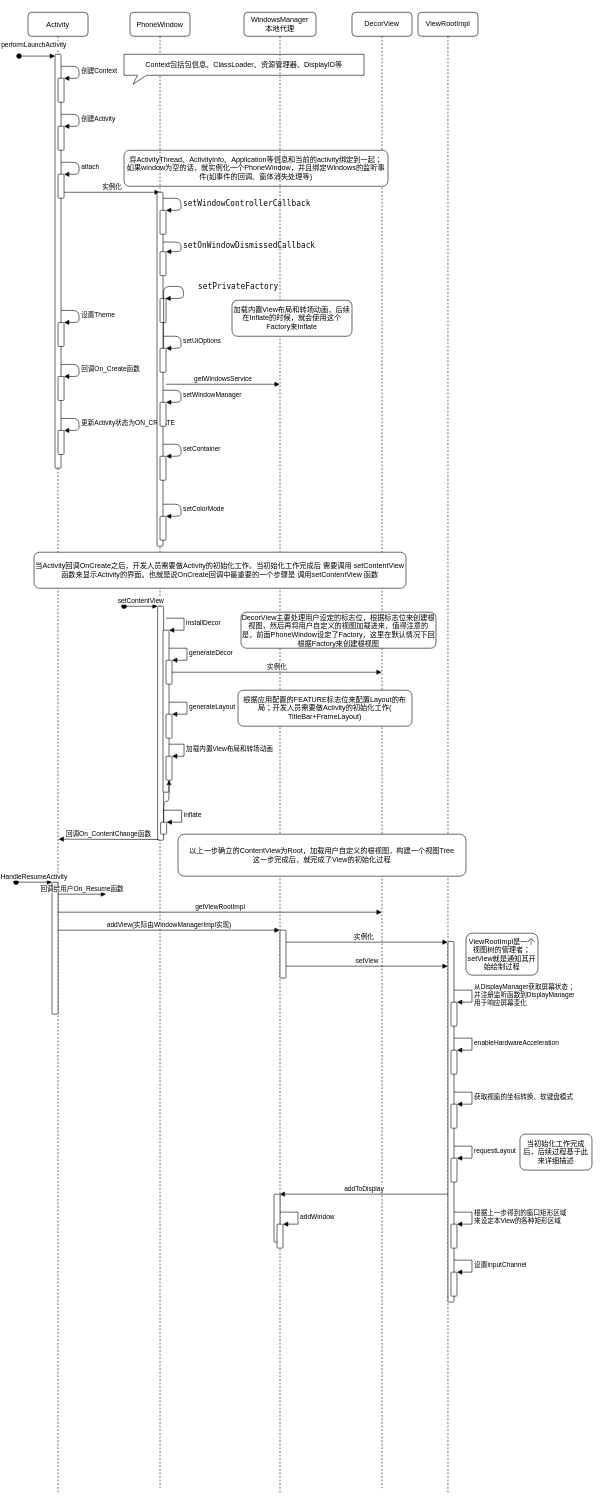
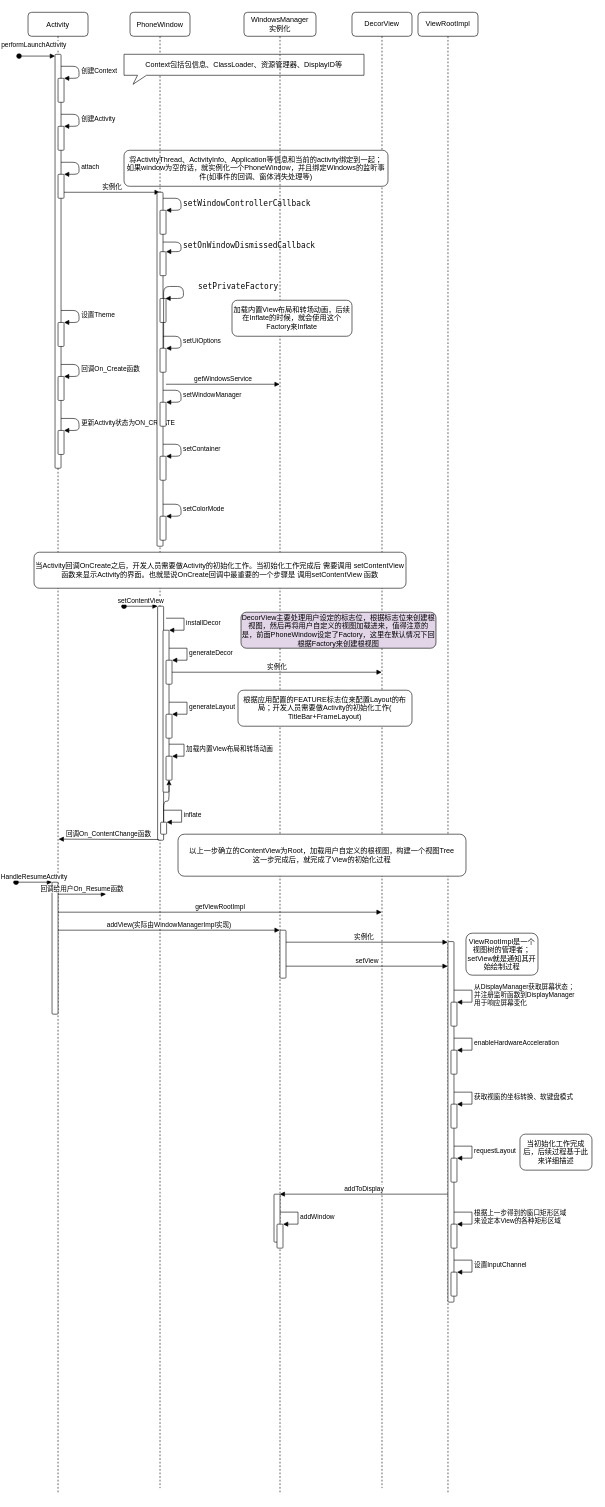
  <mxCell id="0" />
  <mxCell id="1" style="" parent="0" />
  <mxCell id="2" value="DecorView" style="shape=umlLifeline;perimeter=lifelinePerimeter;whiteSpace=wrap;html=1;container=1;collapsible=0;recursiveResize=0;outlineConnect=0;rounded=1;" vertex="1" parent="1"><mxGeometry x="580" y="20" width="100" height="2460" as="geometry" /></mxCell>
  <mxCell id="3" value="将ActivityThread、ActivityInfo、Application等信息和当前的activity绑定到一起；&lt;br&gt;如果window为空的话，就实例化一个PhoneWindow，并且绑定Windows的监听事件(如事件的回调、窗体消失处理等)" style="rounded=1;whiteSpace=wrap;html=1;" vertex="1" parent="1"><mxGeometry x="200" y="250" width="440" height="60" as="geometry" /></mxCell>
  <mxCell id="4" value="Activity" style="shape=umlLifeline;perimeter=lifelinePerimeter;container=1;collapsible=0;recursiveResize=0;rounded=1;shadow=0;strokeWidth=1;" parent="1" vertex="1"><mxGeometry x="40" y="20" width="100" height="2470" as="geometry" /></mxCell>
  <mxCell id="5" value="" style="points=[];perimeter=orthogonalPerimeter;rounded=1;shadow=0;strokeWidth=1;" parent="4" vertex="1"><mxGeometry x="45" y="70" width="10" height="690" as="geometry" /></mxCell>
  <mxCell id="6" value="performLaunchActivity" style="verticalAlign=bottom;startArrow=oval;endArrow=block;startSize=8;shadow=0;strokeWidth=1;" parent="4" edge="1"><mxGeometry x="-0.167" y="10" relative="1" as="geometry"><mxPoint x="-15" y="73" as="sourcePoint" /><mxPoint x="45" y="73" as="targetPoint" /><mxPoint as="offset" /></mxGeometry></mxCell>
  <mxCell id="7" value="" style="html=1;points=[];perimeter=orthogonalPerimeter;rounded=1;" vertex="1" parent="4"><mxGeometry x="50" y="110" width="10" height="40" as="geometry" /></mxCell>
  <mxCell id="8" value="创建Context" style="edgeStyle=orthogonalEdgeStyle;html=1;align=left;spacingLeft=2;endArrow=block;rounded=1;entryX=1;entryY=0;" edge="1" target="7" parent="4"><mxGeometry relative="1" as="geometry"><mxPoint x="55" y="90" as="sourcePoint" /><Array as="points"><mxPoint x="85" y="90" /></Array></mxGeometry></mxCell>
  <mxCell id="9" value="" style="html=1;points=[];perimeter=orthogonalPerimeter;rounded=1;" vertex="1" parent="4"><mxGeometry x="50" y="190" width="10" height="40" as="geometry" /></mxCell>
  <mxCell id="10" value="创建Activity" style="edgeStyle=orthogonalEdgeStyle;html=1;align=left;spacingLeft=2;endArrow=block;rounded=1;entryX=1;entryY=0;" edge="1" target="9" parent="4"><mxGeometry relative="1" as="geometry"><mxPoint x="55" y="170" as="sourcePoint" /><Array as="points"><mxPoint x="85" y="170" /></Array></mxGeometry></mxCell>
  <mxCell id="11" value="" style="html=1;points=[];perimeter=orthogonalPerimeter;rounded=1;" vertex="1" parent="4"><mxGeometry x="50" y="270" width="10" height="40" as="geometry" /></mxCell>
  <mxCell id="12" value="attach" style="edgeStyle=orthogonalEdgeStyle;html=1;align=left;spacingLeft=2;endArrow=block;rounded=1;entryX=1;entryY=0;" edge="1" target="11" parent="4"><mxGeometry relative="1" as="geometry"><mxPoint x="55" y="250" as="sourcePoint" /><Array as="points"><mxPoint x="85" y="250" /></Array></mxGeometry></mxCell>
  <mxCell id="13" value="" style="html=1;points=[];perimeter=orthogonalPerimeter;rounded=1;" vertex="1" parent="4"><mxGeometry x="50" y="517" width="10" height="40" as="geometry" /></mxCell>
  <mxCell id="14" value="设置Theme" style="edgeStyle=orthogonalEdgeStyle;html=1;align=left;spacingLeft=2;endArrow=block;rounded=1;entryX=1;entryY=0;" edge="1" target="13" parent="4"><mxGeometry relative="1" as="geometry"><mxPoint x="55" y="497" as="sourcePoint" /><Array as="points"><mxPoint x="85" y="497" /></Array></mxGeometry></mxCell>
  <mxCell id="15" value="" style="html=1;points=[];perimeter=orthogonalPerimeter;rounded=1;" vertex="1" parent="4"><mxGeometry x="50" y="607" width="10" height="40" as="geometry" /></mxCell>
  <mxCell id="16" value="回调On_Create函数" style="edgeStyle=orthogonalEdgeStyle;html=1;align=left;spacingLeft=2;endArrow=block;rounded=1;entryX=1;entryY=0;" edge="1" target="15" parent="4"><mxGeometry relative="1" as="geometry"><mxPoint x="55" y="587" as="sourcePoint" /><Array as="points"><mxPoint x="85" y="587" /></Array></mxGeometry></mxCell>
  <mxCell id="17" value="" style="html=1;points=[];perimeter=orthogonalPerimeter;rounded=1;" vertex="1" parent="4"><mxGeometry x="50" y="697" width="10" height="40" as="geometry" /></mxCell>
  <mxCell id="18" value="更新Activity状态为ON_CREATE" style="edgeStyle=orthogonalEdgeStyle;html=1;align=left;spacingLeft=2;endArrow=block;rounded=1;entryX=1;entryY=0;" edge="1" target="17" parent="4"><mxGeometry relative="1" as="geometry"><mxPoint x="55" y="677" as="sourcePoint" /><Array as="points"><mxPoint x="85" y="677" /></Array></mxGeometry></mxCell>
  <mxCell id="19" value="实例化" style="html=1;verticalAlign=bottom;endArrow=block;rounded=1;" edge="1" parent="4" target="20"><mxGeometry width="80" relative="1" as="geometry"><mxPoint x="60" y="300" as="sourcePoint" /><mxPoint x="140" y="300" as="targetPoint" /></mxGeometry></mxCell>
  <mxCell id="20" value="PhoneWindow" style="shape=umlLifeline;perimeter=lifelinePerimeter;container=1;collapsible=0;recursiveResize=0;rounded=1;shadow=0;strokeWidth=1;" parent="1" vertex="1"><mxGeometry x="210" y="20" width="100" height="2460" as="geometry" /></mxCell>
  <mxCell id="21" value="" style="html=1;points=[];perimeter=orthogonalPerimeter;rounded=1;" vertex="1" parent="20"><mxGeometry x="45" y="300" width="10" height="590" as="geometry" /></mxCell>
  <mxCell id="22" value="" style="html=1;points=[];perimeter=orthogonalPerimeter;rounded=1;" vertex="1" parent="20"><mxGeometry x="50" y="330" width="10" height="40" as="geometry" /></mxCell>
  <mxCell id="23" value="&lt;pre style=&quot;color: rgb(8 , 8 , 8) ; font-family: &amp;#34;jetbrains mono&amp;#34; , monospace ; font-size: 9.8pt&quot;&gt;setWindowControllerCallback&lt;/pre&gt;" style="edgeStyle=orthogonalEdgeStyle;html=1;align=left;spacingLeft=2;endArrow=block;rounded=1;entryX=1;entryY=0;" edge="1" target="22" parent="20"><mxGeometry relative="1" as="geometry"><mxPoint x="55" y="310" as="sourcePoint" /><Array as="points"><mxPoint x="85" y="310" /></Array></mxGeometry></mxCell>
  <mxCell id="24" value="" style="html=1;points=[];perimeter=orthogonalPerimeter;rounded=1;" vertex="1" parent="20"><mxGeometry x="50" y="399" width="10" height="40" as="geometry" /></mxCell>
  <mxCell id="25" value="&lt;pre style=&quot;color: rgb(8 , 8 , 8) ; font-family: &amp;#34;jetbrains mono&amp;#34; , monospace ; font-size: 9.8pt&quot;&gt;setOnWindowDismissedCallback&lt;/pre&gt;" style="edgeStyle=orthogonalEdgeStyle;html=1;align=left;spacingLeft=2;endArrow=block;rounded=1;entryX=1;entryY=0;" edge="1" target="24" parent="20"><mxGeometry relative="1" as="geometry"><mxPoint x="55" y="383" as="sourcePoint" /><Array as="points"><mxPoint x="85" y="383" /></Array></mxGeometry></mxCell>
  <mxCell id="26" value="" style="html=1;points=[];perimeter=orthogonalPerimeter;rounded=1;" vertex="1" parent="20"><mxGeometry x="50" y="477" width="10" height="40" as="geometry" /></mxCell>
  <mxCell id="27" value="&lt;pre style=&quot;color: rgb(8 , 8 , 8) ; font-family: &amp;#34;jetbrains mono&amp;#34; , monospace ; font-size: 9.8pt&quot;&gt;setPrivateFactory&lt;/pre&gt;" style="edgeStyle=orthogonalEdgeStyle;html=1;align=left;spacingLeft=2;endArrow=block;rounded=1;entryX=1;entryY=0;exitX=1.2;exitY=0.628;exitDx=0;exitDy=0;exitPerimeter=0;" edge="1" parent="20"><mxGeometry x="0.506" y="21" relative="1" as="geometry"><mxPoint x="56" y="576.32" as="sourcePoint" /><Array as="points"><mxPoint x="89" y="457" /><mxPoint x="89" y="477" /></Array><mxPoint x="59" y="477" as="targetPoint" /><mxPoint as="offset" /></mxGeometry></mxCell>
  <mxCell id="28" value="" style="html=1;points=[];perimeter=orthogonalPerimeter;rounded=1;" vertex="1" parent="20"><mxGeometry x="50" y="560" width="10" height="40" as="geometry" /></mxCell>
  <mxCell id="29" value="setUiOptions" style="edgeStyle=orthogonalEdgeStyle;html=1;align=left;spacingLeft=2;endArrow=block;rounded=1;entryX=1;entryY=0;" edge="1" target="28" parent="20"><mxGeometry relative="1" as="geometry"><mxPoint x="55" y="540" as="sourcePoint" /><Array as="points"><mxPoint x="85" y="540" /></Array></mxGeometry></mxCell>
  <mxCell id="30" value="" style="html=1;points=[];perimeter=orthogonalPerimeter;rounded=1;" vertex="1" parent="20"><mxGeometry x="50" y="650" width="10" height="40" as="geometry" /></mxCell>
  <mxCell id="31" value="setWindowManager" style="edgeStyle=orthogonalEdgeStyle;html=1;align=left;spacingLeft=2;endArrow=block;rounded=1;entryX=1;entryY=0;" edge="1" target="30" parent="20"><mxGeometry relative="1" as="geometry"><mxPoint x="55" y="630" as="sourcePoint" /><Array as="points"><mxPoint x="85" y="630" /></Array></mxGeometry></mxCell>
  <mxCell id="32" value="" style="html=1;points=[];perimeter=orthogonalPerimeter;rounded=1;" vertex="1" parent="20"><mxGeometry x="50" y="740" width="10" height="40" as="geometry" /></mxCell>
  <mxCell id="33" value="setContainer" style="edgeStyle=orthogonalEdgeStyle;html=1;align=left;spacingLeft=2;endArrow=block;rounded=1;entryX=1;entryY=0;" edge="1" target="32" parent="20"><mxGeometry relative="1" as="geometry"><mxPoint x="55" y="720" as="sourcePoint" /><Array as="points"><mxPoint x="85" y="720" /></Array></mxGeometry></mxCell>
  <mxCell id="34" value="" style="html=1;points=[];perimeter=orthogonalPerimeter;rounded=1;" vertex="1" parent="20"><mxGeometry x="50" y="840" width="10" height="40" as="geometry" /></mxCell>
  <mxCell id="35" value="setColorMode" style="edgeStyle=orthogonalEdgeStyle;html=1;align=left;spacingLeft=2;endArrow=block;rounded=1;entryX=1;entryY=0;" edge="1" target="34" parent="20"><mxGeometry relative="1" as="geometry"><mxPoint x="55" y="820" as="sourcePoint" /><Array as="points"><mxPoint x="85" y="820" /></Array></mxGeometry></mxCell>
  <mxCell id="36" value="getWindowsService" style="html=1;verticalAlign=bottom;endArrow=block;rounded=1;" edge="1" parent="20" target="38"><mxGeometry width="80" relative="1" as="geometry"><mxPoint x="60" y="620" as="sourcePoint" /><mxPoint x="140" y="620" as="targetPoint" /></mxGeometry></mxCell>
  <mxCell id="37" value="Context包括包信息、ClassLoader、资源管理器、DisplayID等" style="whiteSpace=wrap;html=1;shape=mxgraph.basic.rectCallout;dx=30;dy=15;boundedLbl=1;rounded=1;" vertex="1" parent="1"><mxGeometry x="200" y="90" width="400" height="50" as="geometry" /></mxCell>
- <mxCell id="38" value="WindowsManager&lt;br&gt;本地代理" style="shape=umlLifeline;perimeter=lifelinePerimeter;whiteSpace=wrap;html=1;container=1;collapsible=0;recursiveResize=0;outlineConnect=0;rounded=1;" vertex="1" parent="1"><mxGeometry x="400" y="20" width="120" height="2470" as="geometry" /></mxCell>
+ <mxCell id="38" value="WindowsManager&lt;br&gt;实例化" style="shape=umlLifeline;perimeter=lifelinePerimeter;whiteSpace=wrap;html=1;container=1;collapsible=0;recursiveResize=0;outlineConnect=0;rounded=1;" vertex="1" parent="1"><mxGeometry x="400" y="20" width="120" height="2470" as="geometry" /></mxCell>
  <mxCell id="39" value="加载内置View布局和转场动画，后续在Inflate的时候，就会使用这个Factory来Inflate" style="rounded=1;whiteSpace=wrap;html=1;" vertex="1" parent="38"><mxGeometry x="-20" y="480" width="200" height="60" as="geometry" /></mxCell>
  <mxCell id="40" value="ViewRootImpl" style="shape=umlLifeline;perimeter=lifelinePerimeter;whiteSpace=wrap;html=1;container=1;collapsible=0;recursiveResize=0;outlineConnect=0;rounded=1;" vertex="1" parent="1"><mxGeometry x="690" y="20" width="100" height="2470" as="geometry" /></mxCell>
  <mxCell id="41" value="Layer1" style="" parent="0" />
  <mxCell id="42" value="" style="html=1;points=[];perimeter=orthogonalPerimeter;rounded=1;" vertex="1" parent="41"><mxGeometry x="256" y="1010" width="10" height="390" as="geometry" /></mxCell>
  <mxCell id="43" value="setContentView" style="html=1;verticalAlign=bottom;startArrow=oval;endArrow=block;startSize=8;rounded=1;" edge="1" target="42" parent="41"><mxGeometry relative="1" as="geometry"><mxPoint x="200" y="1010" as="sourcePoint" /></mxGeometry></mxCell>
  <mxCell id="44" value="" style="html=1;points=[];perimeter=orthogonalPerimeter;rounded=1;" vertex="1" parent="41"><mxGeometry x="265" y="1050" width="10" height="270" as="geometry" /></mxCell>
  <mxCell id="45" value="installDecor" style="edgeStyle=orthogonalEdgeStyle;html=1;align=left;spacingLeft=2;endArrow=block;rounded=0;entryX=1;entryY=0;" edge="1" target="44" parent="41"><mxGeometry relative="1" as="geometry"><mxPoint x="270" y="1030" as="sourcePoint" /><Array as="points"><mxPoint x="300" y="1030" /></Array></mxGeometry></mxCell>
  <mxCell id="46" value="" style="html=1;points=[];perimeter=orthogonalPerimeter;rounded=1;" vertex="1" parent="41"><mxGeometry x="270" y="1100" width="10" height="40" as="geometry" /></mxCell>
  <mxCell id="47" value="generateDecor" style="edgeStyle=orthogonalEdgeStyle;html=1;align=left;spacingLeft=2;endArrow=block;rounded=0;entryX=1;entryY=0;" edge="1" target="46" parent="41"><mxGeometry relative="1" as="geometry"><mxPoint x="275" y="1080" as="sourcePoint" /><Array as="points"><mxPoint x="305" y="1080" /></Array></mxGeometry></mxCell>
  <mxCell id="48" value="实例化" style="html=1;verticalAlign=bottom;endArrow=block;rounded=1;" edge="1" parent="41" target="2"><mxGeometry width="80" relative="1" as="geometry"><mxPoint x="280" y="1120" as="sourcePoint" /><mxPoint x="360" y="1120" as="targetPoint" /></mxGeometry></mxCell>
  <mxCell id="49" value="" style="html=1;points=[];perimeter=orthogonalPerimeter;rounded=1;" vertex="1" parent="41"><mxGeometry x="270" y="1190" width="10" height="40" as="geometry" /></mxCell>
  <mxCell id="50" value="generateLayout" style="edgeStyle=orthogonalEdgeStyle;html=1;align=left;spacingLeft=2;endArrow=block;rounded=0;entryX=1;entryY=0;" edge="1" target="49" parent="41"><mxGeometry relative="1" as="geometry"><mxPoint x="275" y="1170" as="sourcePoint" /><Array as="points"><mxPoint x="305" y="1170" /></Array></mxGeometry></mxCell>
  <mxCell id="51" value="" style="html=1;points=[];perimeter=orthogonalPerimeter;rounded=1;" vertex="1" parent="41"><mxGeometry x="270" y="1260" width="10" height="40" as="geometry" /></mxCell>
  <mxCell id="52" value="加载内置View布局和转场动画" style="edgeStyle=orthogonalEdgeStyle;html=1;align=left;spacingLeft=2;endArrow=block;rounded=0;entryX=1;entryY=0;" edge="1" target="51" parent="41"><mxGeometry relative="1" as="geometry"><mxPoint x="275" y="1240" as="sourcePoint" /><Array as="points"><mxPoint x="300" y="1240" /></Array></mxGeometry></mxCell>
  <mxCell id="53" value="" style="edgeStyle=orthogonalEdgeStyle;rounded=1;orthogonalLoop=1;jettySize=auto;html=1;" edge="1" parent="41" source="54" target="51"><mxGeometry relative="1" as="geometry" /></mxCell>
  <mxCell id="54" value="" style="html=1;points=[];perimeter=orthogonalPerimeter;rounded=1;" vertex="1" parent="41"><mxGeometry x="261" y="1370" width="10" height="20" as="geometry" /></mxCell>
  <mxCell id="55" value="inflate" style="edgeStyle=orthogonalEdgeStyle;html=1;align=left;spacingLeft=2;endArrow=block;rounded=0;entryX=1;entryY=0;" edge="1" target="54" parent="41"><mxGeometry relative="1" as="geometry"><mxPoint x="266" y="1350" as="sourcePoint" /><Array as="points"><mxPoint x="296" y="1350" /></Array></mxGeometry></mxCell>
  <mxCell id="56" value="回调On_ContentChange函数" style="html=1;verticalAlign=bottom;endArrow=block;rounded=1;entryX=0.51;entryY=0.558;entryDx=0;entryDy=0;entryPerimeter=0;exitX=0.2;exitY=0.997;exitDx=0;exitDy=0;exitPerimeter=0;" edge="1" parent="41" source="42" target="4"><mxGeometry width="80" relative="1" as="geometry"><mxPoint x="400" y="1450" as="sourcePoint" /><mxPoint x="480" y="1450" as="targetPoint" /></mxGeometry></mxCell>
  <mxCell id="57" value="" style="html=1;points=[];perimeter=orthogonalPerimeter;rounded=1;" vertex="1" parent="41"><mxGeometry x="80" y="1470" width="10" height="220" as="geometry" /></mxCell>
  <mxCell id="58" value="HandleResumeActivity" style="html=1;verticalAlign=bottom;startArrow=oval;endArrow=block;startSize=8;rounded=1;" edge="1" target="57" parent="41"><mxGeometry relative="1" as="geometry"><mxPoint x="20" y="1470" as="sourcePoint" /></mxGeometry></mxCell>
  <mxCell id="59" value="回调给用户On_Resume函数" style="html=1;verticalAlign=bottom;endArrow=block;rounded=1;" edge="1" parent="41"><mxGeometry width="80" relative="1" as="geometry"><mxPoint x="90" y="1490" as="sourcePoint" /><mxPoint x="170" y="1490" as="targetPoint" /></mxGeometry></mxCell>
  <mxCell id="60" value="getViewRootImpl" style="html=1;verticalAlign=bottom;endArrow=block;rounded=1;" edge="1" parent="41" target="2"><mxGeometry width="80" relative="1" as="geometry"><mxPoint x="90" y="1520" as="sourcePoint" /><mxPoint x="170" y="1520" as="targetPoint" /></mxGeometry></mxCell>
  <mxCell id="61" value="addView(实际由WindowManagerImpl实现)" style="html=1;verticalAlign=bottom;endArrow=block;rounded=1;" edge="1" parent="41" target="38"><mxGeometry width="80" relative="1" as="geometry"><mxPoint x="90" y="1550" as="sourcePoint" /><mxPoint x="170" y="1550" as="targetPoint" /></mxGeometry></mxCell>
  <mxCell id="62" value="实例化" style="html=1;verticalAlign=bottom;endArrow=block;rounded=1;" edge="1" parent="41" target="40"><mxGeometry width="80" relative="1" as="geometry"><mxPoint x="460" y="1570" as="sourcePoint" /><mxPoint x="540" y="1570" as="targetPoint" /></mxGeometry></mxCell>
  <mxCell id="63" value="" style="html=1;points=[];perimeter=orthogonalPerimeter;rounded=1;" vertex="1" parent="41"><mxGeometry x="460" y="1550" width="10" height="80" as="geometry" /></mxCell>
  <mxCell id="64" value="setView" style="html=1;verticalAlign=bottom;endArrow=block;rounded=1;" edge="1" parent="41" target="40"><mxGeometry width="80" relative="1" as="geometry"><mxPoint x="470" y="1610" as="sourcePoint" /><mxPoint x="550" y="1610" as="targetPoint" /></mxGeometry></mxCell>
  <mxCell id="65" value="" style="html=1;points=[];perimeter=orthogonalPerimeter;rounded=1;" vertex="1" parent="41"><mxGeometry x="740" y="1569" width="10" height="601" as="geometry" /></mxCell>
  <mxCell id="66" value="" style="html=1;points=[];perimeter=orthogonalPerimeter;rounded=1;" vertex="1" parent="41"><mxGeometry x="745" y="1670" width="10" height="40" as="geometry" /></mxCell>
  <mxCell id="67" value="从DisplayManager获取屏幕状态；&lt;br&gt;并注册监听函数到DisplayManager&lt;br&gt;用于响应屏幕变化" style="edgeStyle=orthogonalEdgeStyle;html=1;align=left;spacingLeft=2;endArrow=block;rounded=0;entryX=1;entryY=0;" edge="1" target="66" parent="41"><mxGeometry relative="1" as="geometry"><mxPoint x="750" y="1650" as="sourcePoint" /><Array as="points"><mxPoint x="780" y="1650" /></Array></mxGeometry></mxCell>
  <mxCell id="68" value="" style="html=1;points=[];perimeter=orthogonalPerimeter;rounded=1;" vertex="1" parent="41"><mxGeometry x="745" y="1750" width="10" height="40" as="geometry" /></mxCell>
  <mxCell id="69" value="enableHardwareAcceleration" style="edgeStyle=orthogonalEdgeStyle;html=1;align=left;spacingLeft=2;endArrow=block;rounded=0;entryX=1;entryY=0;" edge="1" target="68" parent="41"><mxGeometry relative="1" as="geometry"><mxPoint x="750" y="1730" as="sourcePoint" /><Array as="points"><mxPoint x="780" y="1730" /></Array></mxGeometry></mxCell>
  <mxCell id="70" value="" style="html=1;points=[];perimeter=orthogonalPerimeter;rounded=1;" vertex="1" parent="41"><mxGeometry x="745" y="1840" width="10" height="40" as="geometry" /></mxCell>
  <mxCell id="71" value="获取视窗的坐标转换、软键盘模式" style="edgeStyle=orthogonalEdgeStyle;html=1;align=left;spacingLeft=2;endArrow=block;rounded=0;entryX=1;entryY=0;" edge="1" target="70" parent="41"><mxGeometry relative="1" as="geometry"><mxPoint x="750" y="1820" as="sourcePoint" /><Array as="points"><mxPoint x="780" y="1820" /></Array></mxGeometry></mxCell>
  <mxCell id="72" value="" style="html=1;points=[];perimeter=orthogonalPerimeter;rounded=1;" vertex="1" parent="41"><mxGeometry x="745" y="1930" width="10" height="40" as="geometry" /></mxCell>
  <mxCell id="73" value="requestLayout" style="edgeStyle=orthogonalEdgeStyle;html=1;align=left;spacingLeft=2;endArrow=block;rounded=0;entryX=1;entryY=0;" edge="1" target="72" parent="41"><mxGeometry relative="1" as="geometry"><mxPoint x="750" y="1910" as="sourcePoint" /><Array as="points"><mxPoint x="780" y="1910" /></Array></mxGeometry></mxCell>
  <mxCell id="74" value="addToDisplay" style="html=1;verticalAlign=bottom;endArrow=block;rounded=1;" edge="1" parent="41" target="38"><mxGeometry width="80" relative="1" as="geometry"><mxPoint x="740" y="1990" as="sourcePoint" /><mxPoint x="820" y="1990" as="targetPoint" /></mxGeometry></mxCell>
  <mxCell id="75" value="" style="html=1;points=[];perimeter=orthogonalPerimeter;rounded=1;" vertex="1" parent="41"><mxGeometry x="450" y="1990" width="10" height="80" as="geometry" /></mxCell>
  <mxCell id="76" value="" style="html=1;points=[];perimeter=orthogonalPerimeter;rounded=1;" vertex="1" parent="41"><mxGeometry x="455" y="2040" width="10" height="40" as="geometry" /></mxCell>
  <mxCell id="77" value="addWindow" style="edgeStyle=orthogonalEdgeStyle;html=1;align=left;spacingLeft=2;endArrow=block;rounded=0;entryX=1;entryY=0;" edge="1" target="76" parent="41"><mxGeometry relative="1" as="geometry"><mxPoint x="460" y="2020" as="sourcePoint" /><Array as="points"><mxPoint x="490" y="2020" /></Array></mxGeometry></mxCell>
  <mxCell id="78" value="" style="html=1;points=[];perimeter=orthogonalPerimeter;rounded=1;" vertex="1" parent="41"><mxGeometry x="745" y="2040" width="10" height="40" as="geometry" /></mxCell>
  <mxCell id="79" value="根据上一步得到的窗口矩形区域&lt;br&gt;来设定本View的各种矩形区域" style="edgeStyle=orthogonalEdgeStyle;html=1;align=left;spacingLeft=2;endArrow=block;rounded=0;entryX=1;entryY=0;" edge="1" target="78" parent="41"><mxGeometry relative="1" as="geometry"><mxPoint x="750" y="2020" as="sourcePoint" /><Array as="points"><mxPoint x="780" y="2020" /></Array></mxGeometry></mxCell>
  <mxCell id="80" value="" style="html=1;points=[];perimeter=orthogonalPerimeter;rounded=1;" vertex="1" parent="41"><mxGeometry x="745" y="2120" width="10" height="40" as="geometry" /></mxCell>
  <mxCell id="81" value="设置InputChannel" style="edgeStyle=orthogonalEdgeStyle;html=1;align=left;spacingLeft=2;endArrow=block;rounded=0;entryX=1;entryY=0;" edge="1" target="80" parent="41"><mxGeometry relative="1" as="geometry"><mxPoint x="750" y="2100" as="sourcePoint" /><Array as="points"><mxPoint x="780" y="2100" /></Array></mxGeometry></mxCell>
  <mxCell id="82" value="Comment" style="" parent="0" />
  <mxCell id="83" value="当Activity回调OnCreate之后，开发人员需要做Activity的初始化工作。当初始化工作完成后 需要调用 setContentView 函数来显示Activity的界面。也就是说OnCreate回调中最重要的一个步骤是 调用setContentView 函数" style="rounded=1;whiteSpace=wrap;html=1;" vertex="1" parent="82"><mxGeometry x="50" y="920" width="620" height="60" as="geometry" /></mxCell>
  <mxCell id="84" value="根据应用配置的FEATURE标志位来配置Layout的布局；开发人员需要做Activity的初始化工作(&lt;br&gt;TitleBar+FrameLayout)" style="rounded=1;whiteSpace=wrap;html=1;" vertex="1" parent="82"><mxGeometry x="390" y="1150" width="290" height="60" as="geometry" /></mxCell>
  <mxCell id="85" value="以上一步确立的ContentView为Root，加载用户自定义的根视图，构建一个视图Tree&lt;br&gt;这一步完成后，就完成了View的初始化过程" style="rounded=1;whiteSpace=wrap;html=1;" vertex="1" parent="82"><mxGeometry x="290" y="1390" width="480" height="70" as="geometry" /></mxCell>
  <mxCell id="86" value="ViewRootImpl是一个视图树的管理者；&lt;br&gt;setView就是通知其开始绘制过程" style="rounded=1;whiteSpace=wrap;html=1;" vertex="1" parent="82"><mxGeometry x="770" y="1555" width="120" height="70" as="geometry" /></mxCell>
  <mxCell id="87" value="当初始化工作完成后，后续过程基于此来详细描述" style="rounded=1;whiteSpace=wrap;html=1;" vertex="1" parent="82"><mxGeometry x="860" y="1890" width="120" height="60" as="geometry" /></mxCell>
- <mxCell id="88" value="DecorView主要处理用户设定的标志位，根据标志位来创建根视图，然后再将用户自定义的视图加载进来，值得注意的是，前面PhoneWindow设定了Factory，这里在默认情况下回根据Factory来创建根视图" style="rounded=1;whiteSpace=wrap;html=1;" vertex="1" parent="82"><mxGeometry x="395" y="1020" width="325" height="60" as="geometry" /></mxCell>
+ <mxCell id="88" value="DecorView主要处理用户设定的标志位，根据标志位来创建根视图，然后再将用户自定义的视图加载进来，值得注意的是，前面PhoneWindow设定了Factory，这里在默认情况下回根据Factory来创建根视图" style="rounded=1;whiteSpace=wrap;html=1;fillColor=#e1d5e7;" vertex="1" parent="82"><mxGeometry x="395" y="1020" width="325" height="60" as="geometry" /></mxCell>
